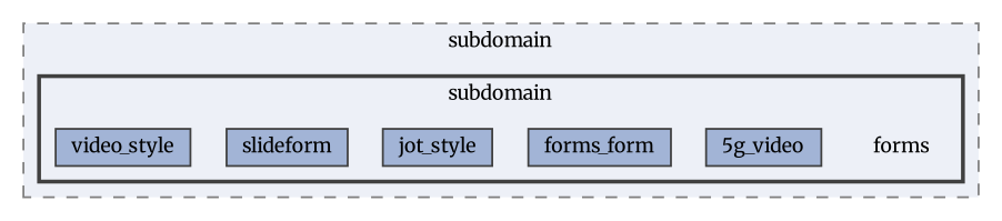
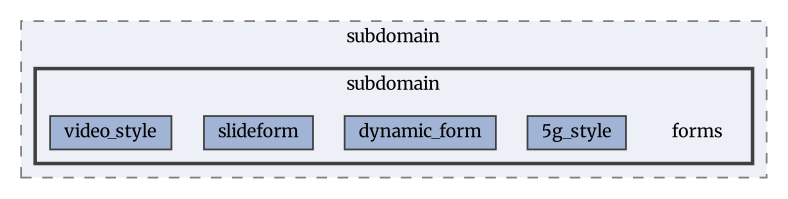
  digraph {
    compound=true
    fontname=Merriweather
    node [fontname=Merriweather fontsize=10 shape=box color=grey25 fillcolor="#a2b4d6" style=filled]
    n1 [height=0.2 label=forms shape=plaintext width=0.4 color="" fillcolor="" style=""]
-   n2 [height=0.2 label="5g_video" width=0.4]
-   n3 [height=0.2 label=forms_form width=0.4]
-   n4 [height=0.2 label=jot_style width=0.4]
+   n2 [height=0.2 label="5g_style" width=0.4]
+   n3 [height=0.2 label=dynamic_form width=0.4]
    n5 [height=0.2 label=slideform width=0.4]
    n6 [height=0.2 label=video_style width=0.4]
    subgraph cluster_1 {
      bgcolor="#edf0f7"
      fontsize=10
      label=subdomain
      pencolor=grey50
      style="filled,dashed"
      subgraph cluster_2 {
        bgcolor="#edf0f7"
        fontsize=10
        pencolor=grey25
        style="filled,bold"
        n1
        n2
        n3
-       n4
        n5
        n6
      }
    }
  }
